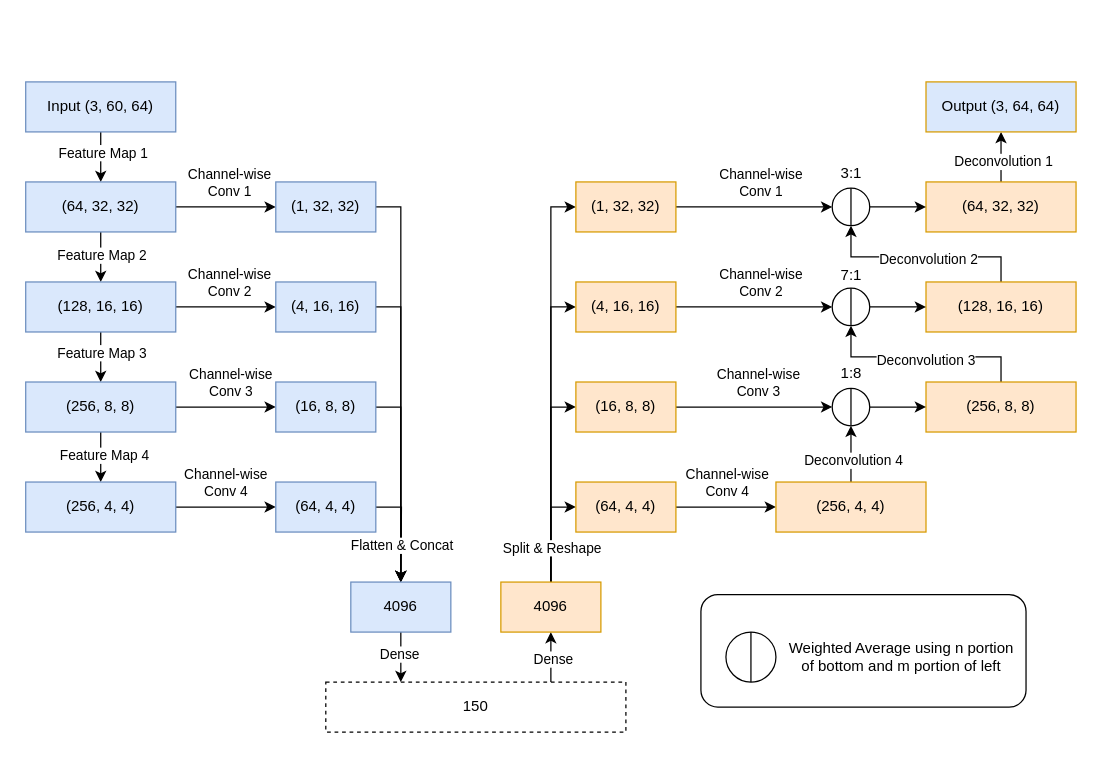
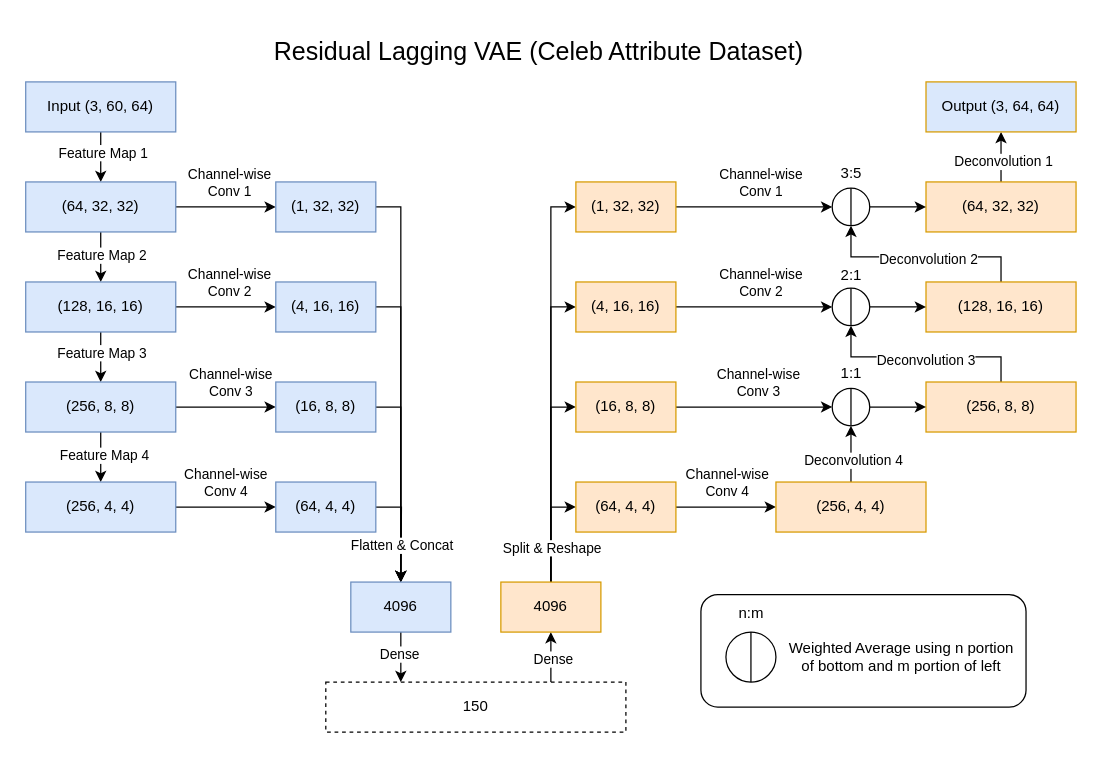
  <mxCell id="0" />
  <mxCell id="1" parent="0" />
  <mxCell id="2" value="" style="rounded=1;whiteSpace=wrap;html=1;" parent="1" vertex="1"><mxGeometry x="560" y="475" width="260" height="90" as="geometry" /></mxCell>
  <mxCell id="3" value="" style="edgeStyle=orthogonalEdgeStyle;rounded=0;orthogonalLoop=1;jettySize=auto;html=1;" parent="1" source="5" target="10" edge="1"><mxGeometry relative="1" as="geometry" /></mxCell>
  <mxCell id="4" value="Feature Map 1" style="edgeLabel;html=1;align=center;verticalAlign=middle;resizable=0;points=[];" parent="3" vertex="1" connectable="0"><mxGeometry x="-0.21" y="1" relative="1" as="geometry"><mxPoint as="offset" /></mxGeometry></mxCell>
  <mxCell id="5" value="Input (3, 60, 64)" style="rounded=0;whiteSpace=wrap;html=1;fillColor=#dae8fc;strokeColor=#6c8ebf;" parent="1" vertex="1"><mxGeometry x="20" y="65" width="120" height="40" as="geometry" /></mxCell>
  <mxCell id="6" value="" style="edgeStyle=orthogonalEdgeStyle;rounded=0;orthogonalLoop=1;jettySize=auto;html=1;" parent="1" source="10" target="16" edge="1"><mxGeometry relative="1" as="geometry" /></mxCell>
  <mxCell id="7" value="Feature Map 2" style="edgeLabel;html=1;align=center;verticalAlign=middle;resizable=0;points=[];" parent="6" vertex="1" connectable="0"><mxGeometry x="-0.116" relative="1" as="geometry"><mxPoint as="offset" /></mxGeometry></mxCell>
  <mxCell id="8" value="" style="edgeStyle=orthogonalEdgeStyle;rounded=0;orthogonalLoop=1;jettySize=auto;html=1;" parent="1" source="10" target="26" edge="1"><mxGeometry relative="1" as="geometry"><Array as="points"><mxPoint x="180" y="165" /><mxPoint x="180" y="165" /></Array></mxGeometry></mxCell>
  <mxCell id="9" value="Channel-wise&lt;br&gt;Conv 1" style="edgeLabel;html=1;align=center;verticalAlign=middle;resizable=0;points=[];" parent="8" vertex="1" connectable="0"><mxGeometry x="0.04" y="2" relative="1" as="geometry"><mxPoint y="-18" as="offset" /></mxGeometry></mxCell>
  <mxCell id="10" value="(64, 32, 32)" style="whiteSpace=wrap;html=1;rounded=0;fillColor=#dae8fc;strokeColor=#6c8ebf;" parent="1" vertex="1"><mxGeometry x="20" y="145" width="120" height="40" as="geometry" /></mxCell>
+ <mxCell id="11" value="&lt;font style=&quot;font-size: 20px;&quot;&gt;Residual Lagging VAE (Celeb Attribute Dataset)&lt;/font&gt;" style="text;html=1;align=center;verticalAlign=middle;resizable=0;points=[];autosize=1;strokeColor=none;fillColor=none;" parent="1" vertex="1"><mxGeometry x="205" y="20" width="450" height="40" as="geometry" /></mxCell>
  <mxCell id="12" value="" style="edgeStyle=orthogonalEdgeStyle;rounded=0;orthogonalLoop=1;jettySize=auto;html=1;" parent="1" source="16" target="21" edge="1"><mxGeometry relative="1" as="geometry" /></mxCell>
  <mxCell id="13" value="Feature Map 3" style="edgeLabel;html=1;align=center;verticalAlign=middle;resizable=0;points=[];" parent="12" vertex="1" connectable="0"><mxGeometry x="-0.184" relative="1" as="geometry"><mxPoint as="offset" /></mxGeometry></mxCell>
  <mxCell id="14" value="" style="edgeStyle=orthogonalEdgeStyle;rounded=0;orthogonalLoop=1;jettySize=auto;html=1;" parent="1" source="16" target="28" edge="1"><mxGeometry relative="1" as="geometry" /></mxCell>
  <mxCell id="15" value="Channel-wise&lt;br style=&quot;border-color: var(--border-color);&quot;&gt;Conv 2" style="edgeLabel;html=1;align=center;verticalAlign=middle;resizable=0;points=[];" parent="14" vertex="1" connectable="0"><mxGeometry x="0.04" relative="1" as="geometry"><mxPoint y="-20" as="offset" /></mxGeometry></mxCell>
  <mxCell id="16" value="(128, 16, 16)" style="whiteSpace=wrap;html=1;rounded=0;fillColor=#dae8fc;strokeColor=#6c8ebf;" parent="1" vertex="1"><mxGeometry x="20" y="225" width="120" height="40" as="geometry" /></mxCell>
  <mxCell id="17" value="" style="edgeStyle=orthogonalEdgeStyle;rounded=0;orthogonalLoop=1;jettySize=auto;html=1;" parent="1" source="21" target="24" edge="1"><mxGeometry relative="1" as="geometry" /></mxCell>
  <mxCell id="18" value="Feature Map 4" style="edgeLabel;html=1;align=center;verticalAlign=middle;resizable=0;points=[];" parent="17" vertex="1" connectable="0"><mxGeometry x="-0.104" y="2" relative="1" as="geometry"><mxPoint as="offset" /></mxGeometry></mxCell>
  <mxCell id="19" value="" style="edgeStyle=orthogonalEdgeStyle;rounded=0;orthogonalLoop=1;jettySize=auto;html=1;" parent="1" source="21" target="30" edge="1"><mxGeometry relative="1" as="geometry" /></mxCell>
  <mxCell id="20" value="Channel-wise&lt;br style=&quot;border-color: var(--border-color);&quot;&gt;Conv 3" style="edgeLabel;html=1;align=center;verticalAlign=middle;resizable=0;points=[];" parent="19" vertex="1" connectable="0"><mxGeometry x="0.074" y="2" relative="1" as="geometry"><mxPoint y="-18" as="offset" /></mxGeometry></mxCell>
  <mxCell id="21" value="(256, 8, 8)" style="whiteSpace=wrap;html=1;rounded=0;fillColor=#dae8fc;strokeColor=#6c8ebf;" parent="1" vertex="1"><mxGeometry x="20" y="305" width="120" height="40" as="geometry" /></mxCell>
  <mxCell id="22" value="" style="edgeStyle=orthogonalEdgeStyle;rounded=0;orthogonalLoop=1;jettySize=auto;html=1;" parent="1" source="24" target="33" edge="1"><mxGeometry relative="1" as="geometry" /></mxCell>
  <mxCell id="23" value="Channel-wise&lt;br&gt;Conv 4" style="edgeLabel;html=1;align=center;verticalAlign=middle;resizable=0;points=[];" parent="22" vertex="1" connectable="0"><mxGeometry x="-0.029" y="2" relative="1" as="geometry"><mxPoint y="-18" as="offset" /></mxGeometry></mxCell>
  <mxCell id="24" value="(256, 4, 4)" style="whiteSpace=wrap;html=1;rounded=0;fillColor=#dae8fc;strokeColor=#6c8ebf;" parent="1" vertex="1"><mxGeometry x="20" y="385" width="120" height="40" as="geometry" /></mxCell>
  <mxCell id="25" style="edgeStyle=orthogonalEdgeStyle;rounded=0;orthogonalLoop=1;jettySize=auto;html=1;entryX=0.5;entryY=0;entryDx=0;entryDy=0;" parent="1" source="26" target="36" edge="1"><mxGeometry relative="1" as="geometry"><Array as="points"><mxPoint x="320" y="165" /></Array></mxGeometry></mxCell>
  <mxCell id="26" value="(1, 32, 32)" style="whiteSpace=wrap;html=1;rounded=0;fillColor=#dae8fc;strokeColor=#6c8ebf;" parent="1" vertex="1"><mxGeometry x="220" y="145" width="80" height="40" as="geometry" /></mxCell>
  <mxCell id="27" style="edgeStyle=orthogonalEdgeStyle;rounded=0;orthogonalLoop=1;jettySize=auto;html=1;entryX=0.5;entryY=0;entryDx=0;entryDy=0;" parent="1" source="28" target="36" edge="1"><mxGeometry relative="1" as="geometry"><Array as="points"><mxPoint x="320" y="245" /></Array></mxGeometry></mxCell>
  <mxCell id="28" value="(4, 16, 16)" style="whiteSpace=wrap;html=1;rounded=0;fillColor=#dae8fc;strokeColor=#6c8ebf;" parent="1" vertex="1"><mxGeometry x="220" y="225" width="80" height="40" as="geometry" /></mxCell>
  <mxCell id="29" style="edgeStyle=orthogonalEdgeStyle;rounded=0;orthogonalLoop=1;jettySize=auto;html=1;entryX=0.5;entryY=0;entryDx=0;entryDy=0;" parent="1" source="30" target="36" edge="1"><mxGeometry relative="1" as="geometry"><Array as="points"><mxPoint x="320" y="325" /></Array></mxGeometry></mxCell>
  <mxCell id="30" value="(16, 8, 8)" style="whiteSpace=wrap;html=1;rounded=0;fillColor=#dae8fc;strokeColor=#6c8ebf;" parent="1" vertex="1"><mxGeometry x="220" y="305" width="80" height="40" as="geometry" /></mxCell>
  <mxCell id="31" style="edgeStyle=orthogonalEdgeStyle;rounded=0;orthogonalLoop=1;jettySize=auto;html=1;" parent="1" source="33" edge="1"><mxGeometry relative="1" as="geometry"><mxPoint x="320" y="465" as="targetPoint" /></mxGeometry></mxCell>
  <mxCell id="32" value="Flatten &amp;amp; Concat" style="edgeLabel;html=1;align=center;verticalAlign=middle;resizable=0;points=[];" parent="31" vertex="1" connectable="0"><mxGeometry x="0.456" y="1" relative="1" as="geometry"><mxPoint x="-1" y="-8" as="offset" /></mxGeometry></mxCell>
  <mxCell id="33" value="(64, 4, 4)" style="whiteSpace=wrap;html=1;rounded=0;fillColor=#dae8fc;strokeColor=#6c8ebf;" parent="1" vertex="1"><mxGeometry x="220" y="385" width="80" height="40" as="geometry" /></mxCell>
  <mxCell id="34" style="edgeStyle=orthogonalEdgeStyle;rounded=0;orthogonalLoop=1;jettySize=auto;html=1;entryX=0.25;entryY=0;entryDx=0;entryDy=0;" parent="1" source="36" target="39" edge="1"><mxGeometry relative="1" as="geometry" /></mxCell>
  <mxCell id="35" value="Dense" style="edgeLabel;html=1;align=center;verticalAlign=middle;resizable=0;points=[];" parent="34" vertex="1" connectable="0"><mxGeometry x="-0.164" y="-2" relative="1" as="geometry"><mxPoint as="offset" /></mxGeometry></mxCell>
  <mxCell id="36" value="4096" style="rounded=0;whiteSpace=wrap;html=1;fillColor=#dae8fc;strokeColor=#6c8ebf;" parent="1" vertex="1"><mxGeometry x="280" y="465" width="80" height="40" as="geometry" /></mxCell>
  <mxCell id="37" style="edgeStyle=orthogonalEdgeStyle;rounded=0;orthogonalLoop=1;jettySize=auto;html=1;exitX=0.75;exitY=0;exitDx=0;exitDy=0;entryX=0.5;entryY=1;entryDx=0;entryDy=0;" parent="1" source="39" target="45" edge="1"><mxGeometry relative="1" as="geometry" /></mxCell>
  <mxCell id="38" value="Dense" style="edgeLabel;html=1;align=center;verticalAlign=middle;resizable=0;points=[];" parent="37" vertex="1" connectable="0"><mxGeometry x="-0.043" y="-1" relative="1" as="geometry"><mxPoint as="offset" /></mxGeometry></mxCell>
  <mxCell id="39" value="150" style="rounded=0;whiteSpace=wrap;html=1;dashed=1;" parent="1" vertex="1"><mxGeometry x="260" y="545" width="240" height="40" as="geometry" /></mxCell>
  <mxCell id="40" style="edgeStyle=orthogonalEdgeStyle;rounded=0;orthogonalLoop=1;jettySize=auto;html=1;entryX=0;entryY=0.5;entryDx=0;entryDy=0;" parent="1" source="45" target="57" edge="1"><mxGeometry relative="1" as="geometry" /></mxCell>
  <mxCell id="41" style="edgeStyle=orthogonalEdgeStyle;rounded=0;orthogonalLoop=1;jettySize=auto;html=1;exitX=0.5;exitY=0;exitDx=0;exitDy=0;entryX=0;entryY=0.5;entryDx=0;entryDy=0;" parent="1" source="45" target="54" edge="1"><mxGeometry relative="1" as="geometry" /></mxCell>
  <mxCell id="42" style="edgeStyle=orthogonalEdgeStyle;rounded=0;orthogonalLoop=1;jettySize=auto;html=1;exitX=0.5;exitY=0;exitDx=0;exitDy=0;entryX=0;entryY=0.5;entryDx=0;entryDy=0;" parent="1" source="45" target="51" edge="1"><mxGeometry relative="1" as="geometry" /></mxCell>
  <mxCell id="43" style="edgeStyle=orthogonalEdgeStyle;rounded=0;orthogonalLoop=1;jettySize=auto;html=1;exitX=0.5;exitY=0;exitDx=0;exitDy=0;entryX=0;entryY=0.5;entryDx=0;entryDy=0;" parent="1" source="45" target="48" edge="1"><mxGeometry relative="1" as="geometry" /></mxCell>
  <mxCell id="44" value="Split &amp;amp; Reshape" style="edgeLabel;html=1;align=center;verticalAlign=middle;resizable=0;points=[];" parent="43" vertex="1" connectable="0"><mxGeometry x="-0.824" relative="1" as="geometry"><mxPoint as="offset" /></mxGeometry></mxCell>
  <mxCell id="45" value="4096" style="rounded=0;whiteSpace=wrap;html=1;fillColor=#ffe6cc;strokeColor=#d79b00;" parent="1" vertex="1"><mxGeometry x="400" y="465" width="80" height="40" as="geometry" /></mxCell>
  <mxCell id="46" value="" style="edgeStyle=orthogonalEdgeStyle;rounded=0;orthogonalLoop=1;jettySize=auto;html=1;entryX=0;entryY=0.5;entryDx=0;entryDy=0;" parent="1" source="48" target="79" edge="1"><mxGeometry relative="1" as="geometry"><mxPoint x="660" y="165" as="targetPoint" /></mxGeometry></mxCell>
  <mxCell id="47" value="Channel-wise&lt;br&gt;Conv 1" style="edgeLabel;html=1;align=center;verticalAlign=middle;resizable=0;points=[];" parent="46" vertex="1" connectable="0"><mxGeometry x="0.074" y="-2" relative="1" as="geometry"><mxPoint y="-22" as="offset" /></mxGeometry></mxCell>
  <mxCell id="48" value="(1, 32, 32)" style="whiteSpace=wrap;html=1;rounded=0;fillColor=#ffe6cc;strokeColor=#d79b00;" parent="1" vertex="1"><mxGeometry x="460" y="145" width="80" height="40" as="geometry" /></mxCell>
  <mxCell id="49" value="" style="edgeStyle=orthogonalEdgeStyle;rounded=0;orthogonalLoop=1;jettySize=auto;html=1;entryX=0;entryY=0.5;entryDx=0;entryDy=0;" parent="1" source="51" target="76" edge="1"><mxGeometry relative="1" as="geometry"><mxPoint x="630" y="245" as="targetPoint" /></mxGeometry></mxCell>
  <mxCell id="50" value="Channel-wise&lt;br style=&quot;border-color: var(--border-color);&quot;&gt;Conv 2" style="edgeLabel;html=1;align=center;verticalAlign=middle;resizable=0;points=[];" parent="49" vertex="1" connectable="0"><mxGeometry x="0.074" y="-1" relative="1" as="geometry"><mxPoint y="-21" as="offset" /></mxGeometry></mxCell>
  <mxCell id="51" value="(4, 16, 16)" style="whiteSpace=wrap;html=1;rounded=0;fillColor=#ffe6cc;strokeColor=#d79b00;" parent="1" vertex="1"><mxGeometry x="460" y="225" width="80" height="40" as="geometry" /></mxCell>
  <mxCell id="52" value="" style="edgeStyle=orthogonalEdgeStyle;rounded=0;orthogonalLoop=1;jettySize=auto;html=1;entryX=0;entryY=0.5;entryDx=0;entryDy=0;" parent="1" source="54" target="71" edge="1"><mxGeometry relative="1" as="geometry"><mxPoint x="620" y="325" as="targetPoint" /></mxGeometry></mxCell>
  <mxCell id="53" value="Channel-wise&lt;br style=&quot;border-color: var(--border-color);&quot;&gt;Conv 3" style="edgeLabel;html=1;align=center;verticalAlign=middle;resizable=0;points=[];" parent="52" vertex="1" connectable="0"><mxGeometry x="0.04" y="2" relative="1" as="geometry"><mxPoint y="-18" as="offset" /></mxGeometry></mxCell>
  <mxCell id="54" value="(16, 8, 8)" style="whiteSpace=wrap;html=1;rounded=0;fillColor=#ffe6cc;strokeColor=#d79b00;" parent="1" vertex="1"><mxGeometry x="460" y="305" width="80" height="40" as="geometry" /></mxCell>
  <mxCell id="55" value="" style="edgeStyle=orthogonalEdgeStyle;rounded=0;orthogonalLoop=1;jettySize=auto;html=1;" parent="1" source="57" target="69" edge="1"><mxGeometry relative="1" as="geometry" /></mxCell>
  <mxCell id="56" value="Channel-wise&lt;br style=&quot;border-color: var(--border-color);&quot;&gt;Conv 4" style="edgeLabel;html=1;align=center;verticalAlign=middle;resizable=0;points=[];" parent="55" vertex="1" connectable="0"><mxGeometry x="-0.029" relative="1" as="geometry"><mxPoint x="1" y="-20" as="offset" /></mxGeometry></mxCell>
  <mxCell id="57" value="(64, 4, 4)" style="whiteSpace=wrap;html=1;rounded=0;fillColor=#ffe6cc;strokeColor=#d79b00;" parent="1" vertex="1"><mxGeometry x="460" y="385" width="80" height="40" as="geometry" /></mxCell>
  <mxCell id="58" value="" style="edgeStyle=orthogonalEdgeStyle;rounded=0;orthogonalLoop=1;jettySize=auto;html=1;" parent="1" source="60" target="81" edge="1"><mxGeometry relative="1" as="geometry" /></mxCell>
  <mxCell id="59" value="Deconvolution 1" style="edgeLabel;html=1;align=center;verticalAlign=middle;resizable=0;points=[];" parent="58" vertex="1" connectable="0"><mxGeometry x="-0.147" y="-1" relative="1" as="geometry"><mxPoint as="offset" /></mxGeometry></mxCell>
  <mxCell id="60" value="(64, 32, 32)" style="whiteSpace=wrap;html=1;rounded=0;fillColor=#ffe6cc;strokeColor=#d79b00;" parent="1" vertex="1"><mxGeometry x="740" y="145" width="120" height="40" as="geometry" /></mxCell>
  <mxCell id="61" style="edgeStyle=orthogonalEdgeStyle;rounded=0;orthogonalLoop=1;jettySize=auto;html=1;entryX=0.5;entryY=1;entryDx=0;entryDy=0;" parent="1" source="63" target="79" edge="1"><mxGeometry relative="1" as="geometry"><Array as="points"><mxPoint x="800" y="205" /><mxPoint x="680" y="205" /></Array></mxGeometry></mxCell>
  <mxCell id="62" value="Deconvolution 2" style="edgeLabel;html=1;align=center;verticalAlign=middle;resizable=0;points=[];" parent="61" vertex="1" connectable="0"><mxGeometry x="-0.044" y="1" relative="1" as="geometry"><mxPoint as="offset" /></mxGeometry></mxCell>
  <mxCell id="63" value="(128, 16, 16)" style="whiteSpace=wrap;html=1;rounded=0;fillColor=#ffe6cc;strokeColor=#d79b00;" parent="1" vertex="1"><mxGeometry x="740" y="225" width="120" height="40" as="geometry" /></mxCell>
  <mxCell id="64" style="edgeStyle=orthogonalEdgeStyle;rounded=0;orthogonalLoop=1;jettySize=auto;html=1;entryX=0.5;entryY=1;entryDx=0;entryDy=0;" parent="1" source="66" target="76" edge="1"><mxGeometry relative="1" as="geometry"><Array as="points"><mxPoint x="800" y="285" /><mxPoint x="680" y="285" /></Array></mxGeometry></mxCell>
  <mxCell id="65" value="Deconvolution 3" style="edgeLabel;html=1;align=center;verticalAlign=middle;resizable=0;points=[];" parent="64" vertex="1" connectable="0"><mxGeometry x="-0.017" y="2" relative="1" as="geometry"><mxPoint as="offset" /></mxGeometry></mxCell>
  <mxCell id="66" value="(256, 8, 8)" style="whiteSpace=wrap;html=1;rounded=0;fillColor=#ffe6cc;strokeColor=#d79b00;" parent="1" vertex="1"><mxGeometry x="740" y="305" width="120" height="40" as="geometry" /></mxCell>
  <mxCell id="67" value="" style="edgeStyle=orthogonalEdgeStyle;rounded=0;orthogonalLoop=1;jettySize=auto;html=1;" parent="1" source="69" target="71" edge="1"><mxGeometry relative="1" as="geometry" /></mxCell>
  <mxCell id="68" value="Deconvolution 4" style="edgeLabel;html=1;align=center;verticalAlign=middle;resizable=0;points=[];" parent="67" vertex="1" connectable="0"><mxGeometry x="-0.196" y="-1" relative="1" as="geometry"><mxPoint as="offset" /></mxGeometry></mxCell>
  <mxCell id="69" value="(256, 4, 4)" style="whiteSpace=wrap;html=1;rounded=0;fillColor=#ffe6cc;strokeColor=#d79b00;" parent="1" vertex="1"><mxGeometry x="620" y="385" width="120" height="40" as="geometry" /></mxCell>
  <mxCell id="70" value="" style="edgeStyle=orthogonalEdgeStyle;rounded=0;orthogonalLoop=1;jettySize=auto;html=1;" parent="1" source="71" target="66" edge="1"><mxGeometry relative="1" as="geometry" /></mxCell>
  <mxCell id="71" value="" style="shape=lineEllipse;line=vertical;perimeter=ellipsePerimeter;whiteSpace=wrap;html=1;backgroundOutline=1;" parent="1" vertex="1"><mxGeometry x="665" y="310" width="30" height="30" as="geometry" /></mxCell>
  <mxCell id="72" value="" style="shape=lineEllipse;line=vertical;perimeter=ellipsePerimeter;whiteSpace=wrap;html=1;backgroundOutline=1;" parent="1" vertex="1"><mxGeometry x="580" y="505" width="40" height="40" as="geometry" /></mxCell>
  <mxCell id="73" value="Weighted Average using n portion &lt;br&gt;of bottom and m portion of left" style="text;html=1;align=center;verticalAlign=middle;resizable=0;points=[];autosize=1;strokeColor=none;fillColor=none;" parent="1" vertex="1"><mxGeometry x="620" y="505" width="200" height="40" as="geometry" /></mxCell>
- <mxCell id="74" value="1:8" style="text;html=1;align=center;verticalAlign=middle;resizable=0;points=[];autosize=1;strokeColor=none;fillColor=none;" parent="1" vertex="1"><mxGeometry x="660" y="283" width="40" height="30" as="geometry" /></mxCell>
+ <mxCell id="74" value="1:1" style="text;html=1;align=center;verticalAlign=middle;resizable=0;points=[];autosize=1;strokeColor=none;fillColor=none;" parent="1" vertex="1"><mxGeometry x="660" y="283" width="40" height="30" as="geometry" /></mxCell>
  <mxCell id="75" value="" style="edgeStyle=orthogonalEdgeStyle;rounded=0;orthogonalLoop=1;jettySize=auto;html=1;" parent="1" source="76" target="63" edge="1"><mxGeometry relative="1" as="geometry" /></mxCell>
  <mxCell id="76" value="" style="shape=lineEllipse;line=vertical;perimeter=ellipsePerimeter;whiteSpace=wrap;html=1;backgroundOutline=1;" parent="1" vertex="1"><mxGeometry x="665" y="230" width="30" height="30" as="geometry" /></mxCell>
- <mxCell id="77" value="7:1" style="text;html=1;align=center;verticalAlign=middle;resizable=0;points=[];autosize=1;strokeColor=none;fillColor=none;" parent="1" vertex="1"><mxGeometry x="660" y="205" width="40" height="30" as="geometry" /></mxCell>
+ <mxCell id="77" value="2:1" style="text;html=1;align=center;verticalAlign=middle;resizable=0;points=[];autosize=1;strokeColor=none;fillColor=none;" parent="1" vertex="1"><mxGeometry x="660" y="205" width="40" height="30" as="geometry" /></mxCell>
  <mxCell id="78" value="" style="edgeStyle=orthogonalEdgeStyle;rounded=0;orthogonalLoop=1;jettySize=auto;html=1;" parent="1" source="79" target="60" edge="1"><mxGeometry relative="1" as="geometry" /></mxCell>
  <mxCell id="79" value="" style="shape=lineEllipse;line=vertical;perimeter=ellipsePerimeter;whiteSpace=wrap;html=1;backgroundOutline=1;" parent="1" vertex="1"><mxGeometry x="665" y="150" width="30" height="30" as="geometry" /></mxCell>
- <mxCell id="80" value="3:1" style="text;html=1;align=center;verticalAlign=middle;resizable=0;points=[];autosize=1;strokeColor=none;fillColor=none;" parent="1" vertex="1"><mxGeometry x="660" y="123" width="40" height="30" as="geometry" /></mxCell>
+ <mxCell id="80" value="3:5" style="text;html=1;align=center;verticalAlign=middle;resizable=0;points=[];autosize=1;strokeColor=none;fillColor=none;" parent="1" vertex="1"><mxGeometry x="660" y="123" width="40" height="30" as="geometry" /></mxCell>
  <mxCell id="81" value="Output (3, 64, 64)" style="whiteSpace=wrap;html=1;rounded=0;fillColor=#dae8fc;strokeColor=#d79b00;" parent="1" vertex="1"><mxGeometry x="740" y="65" width="120" height="40" as="geometry" /></mxCell>
+ <mxCell id="82" value="n:m" style="text;html=1;align=center;verticalAlign=middle;resizable=0;points=[];autosize=1;strokeColor=none;fillColor=none;" parent="1" vertex="1"><mxGeometry x="580" y="475" width="40" height="30" as="geometry" /></mxCell>
